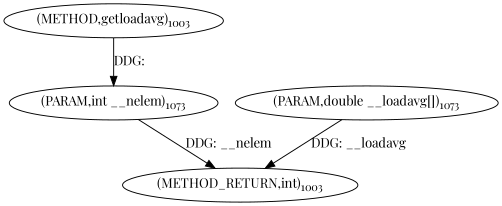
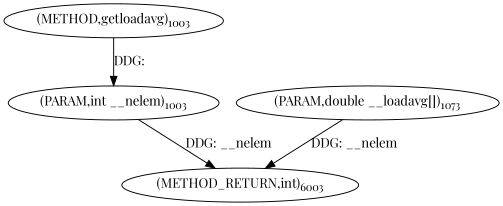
  digraph {
    fontname="Playfair Display"
    node [fontname="Playfair Display"]
    edge [fontname="Playfair Display"]
    n1 [label=<(METHOD,getloadavg)<SUB>1003</SUB>>]
-   n2 [label=<(PARAM,int __nelem)<SUB>1073</SUB>>]
+   n2 [label=<(PARAM,int __nelem)<SUB>1003</SUB>>]
    n3 [label=<(PARAM,double __loadavg[])<SUB>1073</SUB>>]
-   n4 [label=<(METHOD_RETURN,int)<SUB>1003</SUB>>]
+   n4 [label=<(METHOD_RETURN,int)<SUB>6003</SUB>>]
    n1 -> n2 [label="DDG: "]
    n2 -> n4 [label="DDG: __nelem"]
-   n3 -> n4 [label="DDG: __loadavg"]
+   n3 -> n4 [label="DDG: __nelem"]
  }
